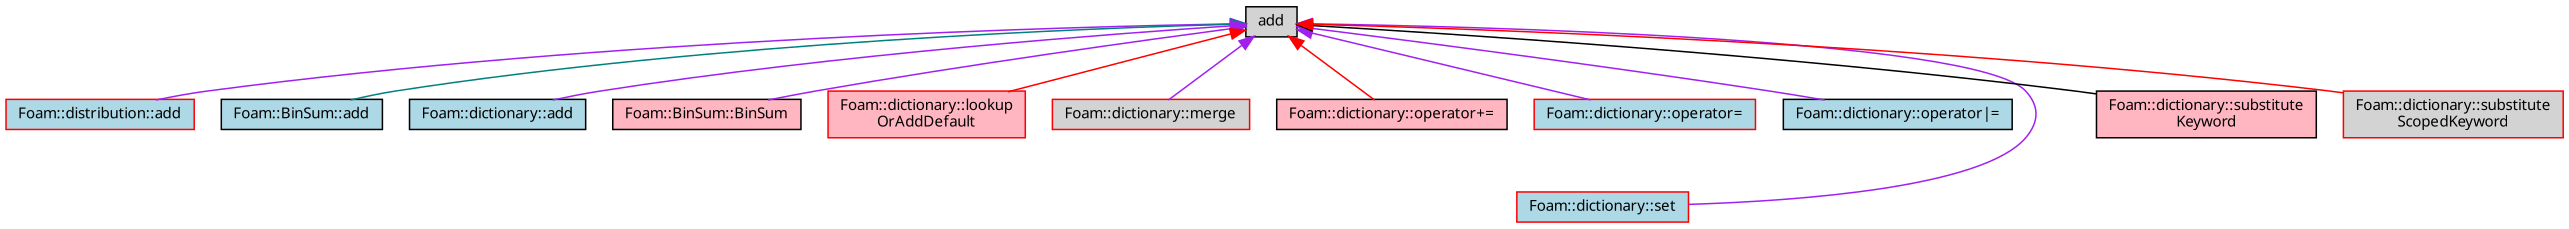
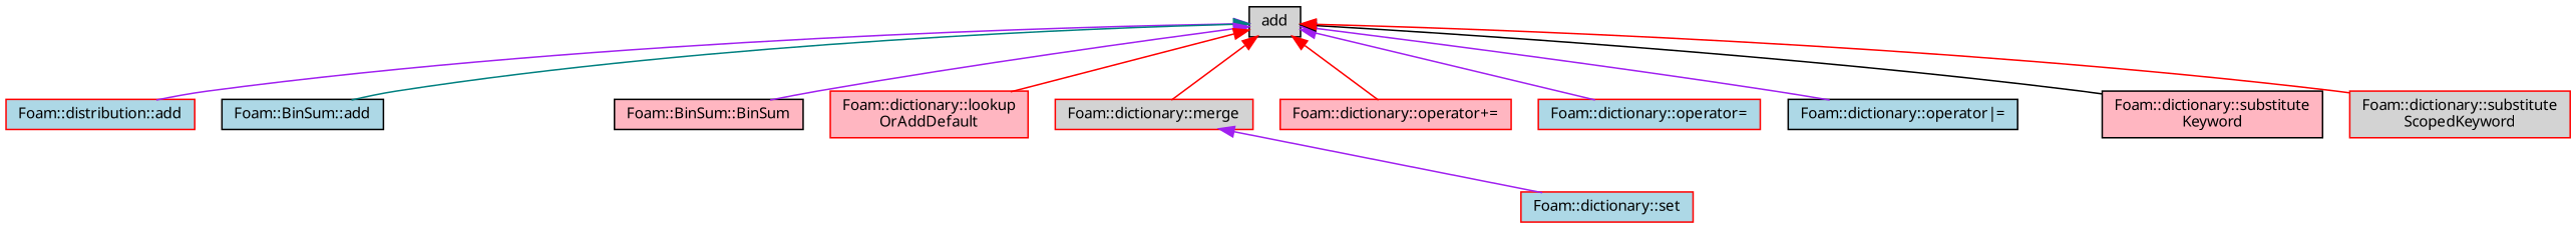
  digraph {
    fontname="Noto Sans"
    rankdir=TB
    node [color=black fillcolor=lightblue fontname="Noto Sans" fontsize=10 shape=record style=filled]
    edge [color=purple dir=back fontname="Noto Sans" fontsize=10 labelfontname=FreeSans labelfontsize=10 style=solid]
    n1 [fillcolor=lightgrey fontcolor=black height=0.2 label=add width=0.4]
    n2 [color=red height=0.2 label="Foam::distribution::add" width=0.4]
    n3 [height=0.2 label="Foam::BinSum::add" width=0.4]
-   n4 [height=0.2 label="Foam::dictionary::add" width=0.4]
    n5 [fillcolor=lightpink height=0.2 label="Foam::BinSum::BinSum" width=0.4]
    n6 [color=red fillcolor=lightpink height=0.2 label="Foam::dictionary::lookup\lOrAddDefault" width=0.4]
    n7 [color=red fillcolor=lightgrey height=0.2 label="Foam::dictionary::merge" width=0.4]
-   n8 [fillcolor=lightpink height=0.2 label="Foam::dictionary::operator+=" width=0.4]
+   n8 [color=red fillcolor=lightpink height=0.2 label="Foam::dictionary::operator+=" width=0.4]
    n9 [color=red height=0.2 label="Foam::dictionary::operator=" width=0.4]
    n10 [height=0.2 label="Foam::dictionary::operator\|=" width=0.4]
    n11 [color=red height=0.2 label="Foam::dictionary::set" width=0.4]
    n12 [fillcolor=lightpink height=0.2 label="Foam::dictionary::substitute\lKeyword" width=0.4]
    n13 [color=red fillcolor=lightgrey height=0.2 label="Foam::dictionary::substitute\lScopedKeyword" width=0.4]
    n1 -> n2
    n1 -> n3 [color=teal]
-   n1 -> n4
    n1 -> n5
    n1 -> n6 [color=red]
-   n1 -> n7
+   n1 -> n7 [color=red]
    n1 -> n8 [color=red]
    n1 -> n9
    n1 -> n10
-   n1 -> n11
+   n7 -> n11
    n1 -> n12 [color=black]
    n1 -> n13 [color=red]
  }
